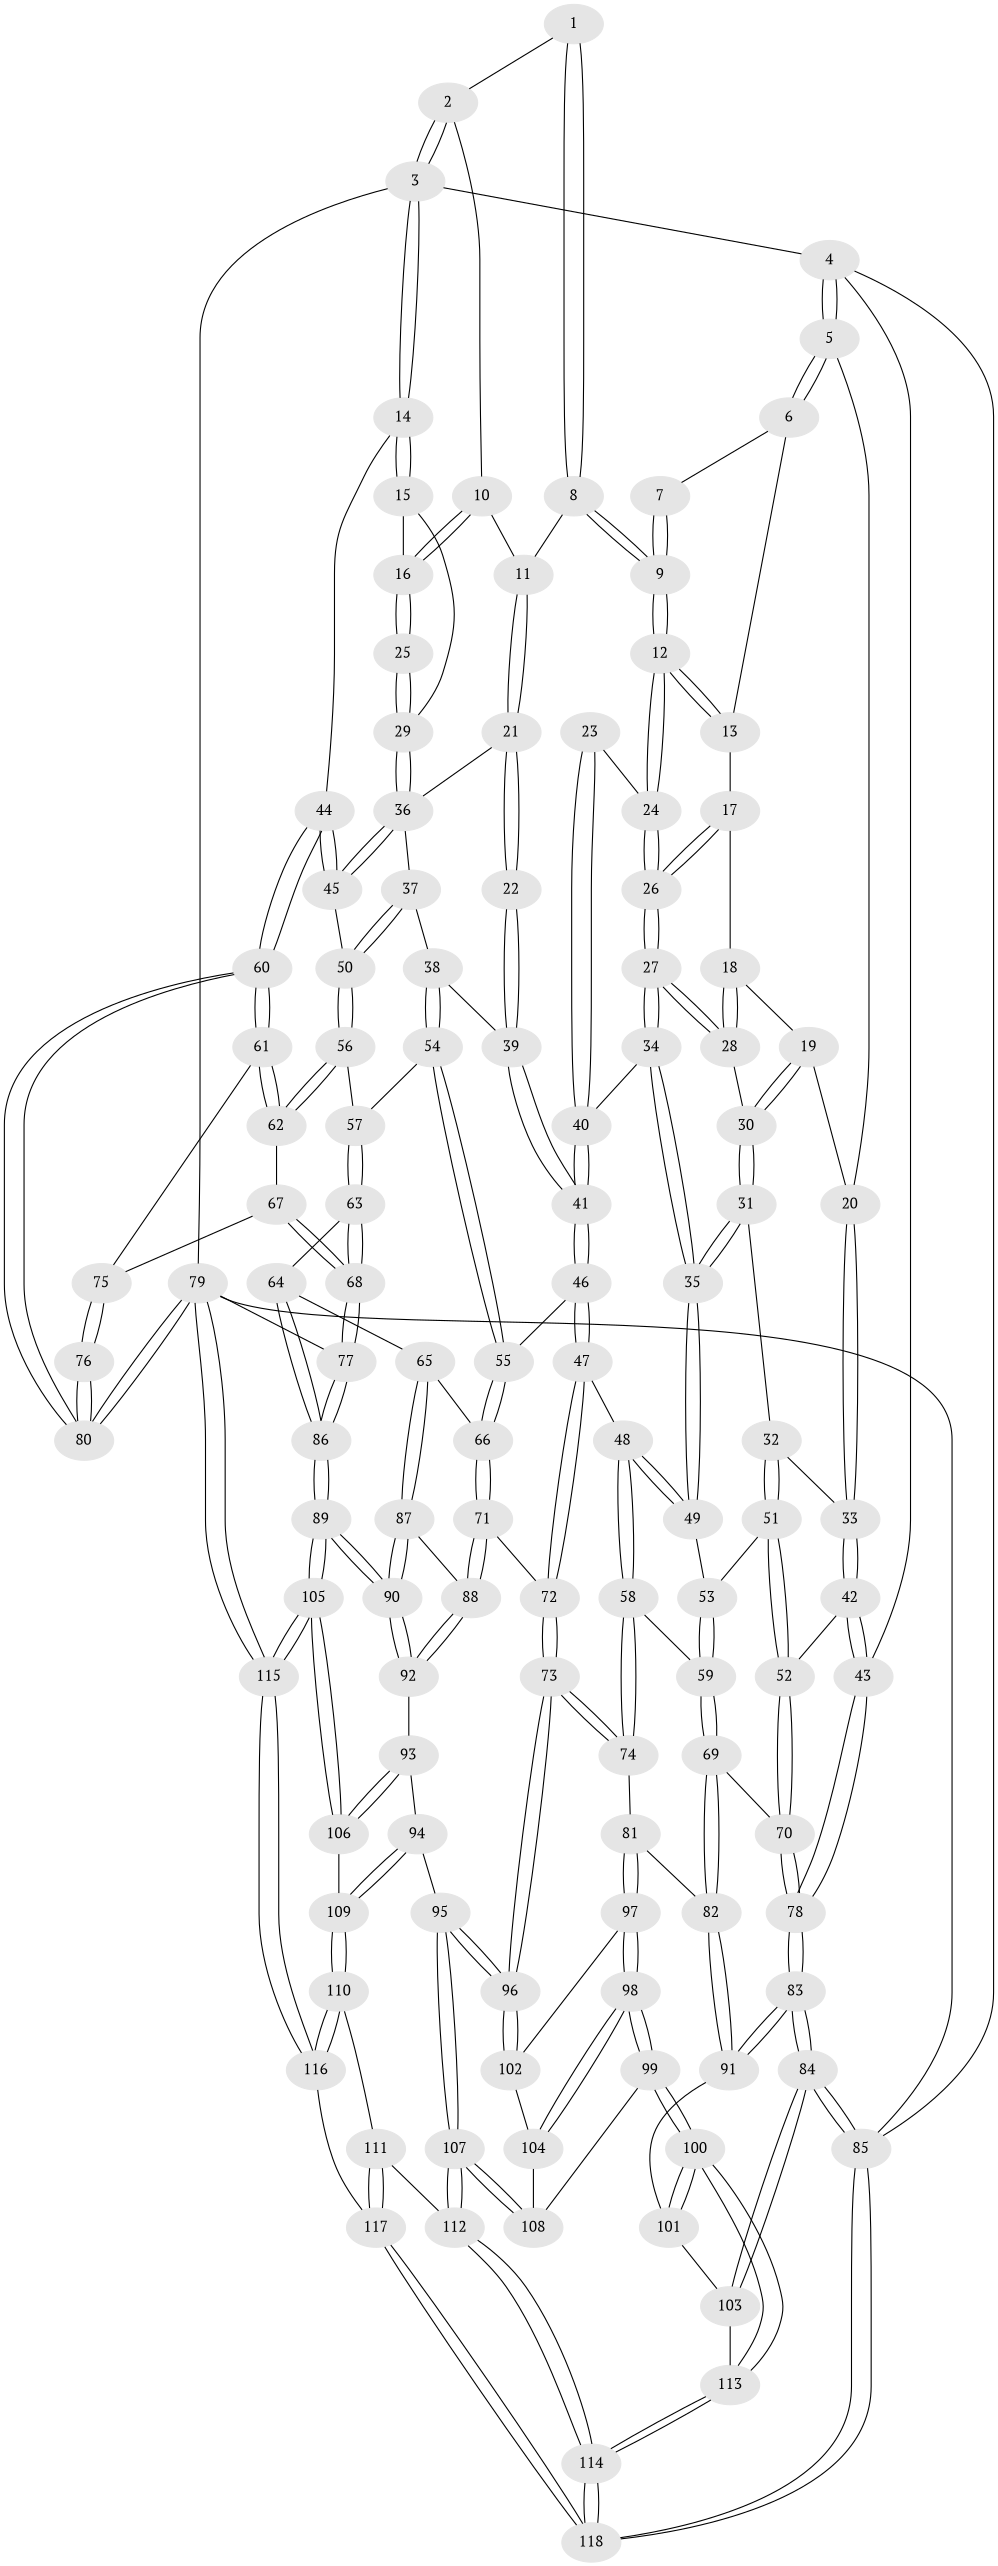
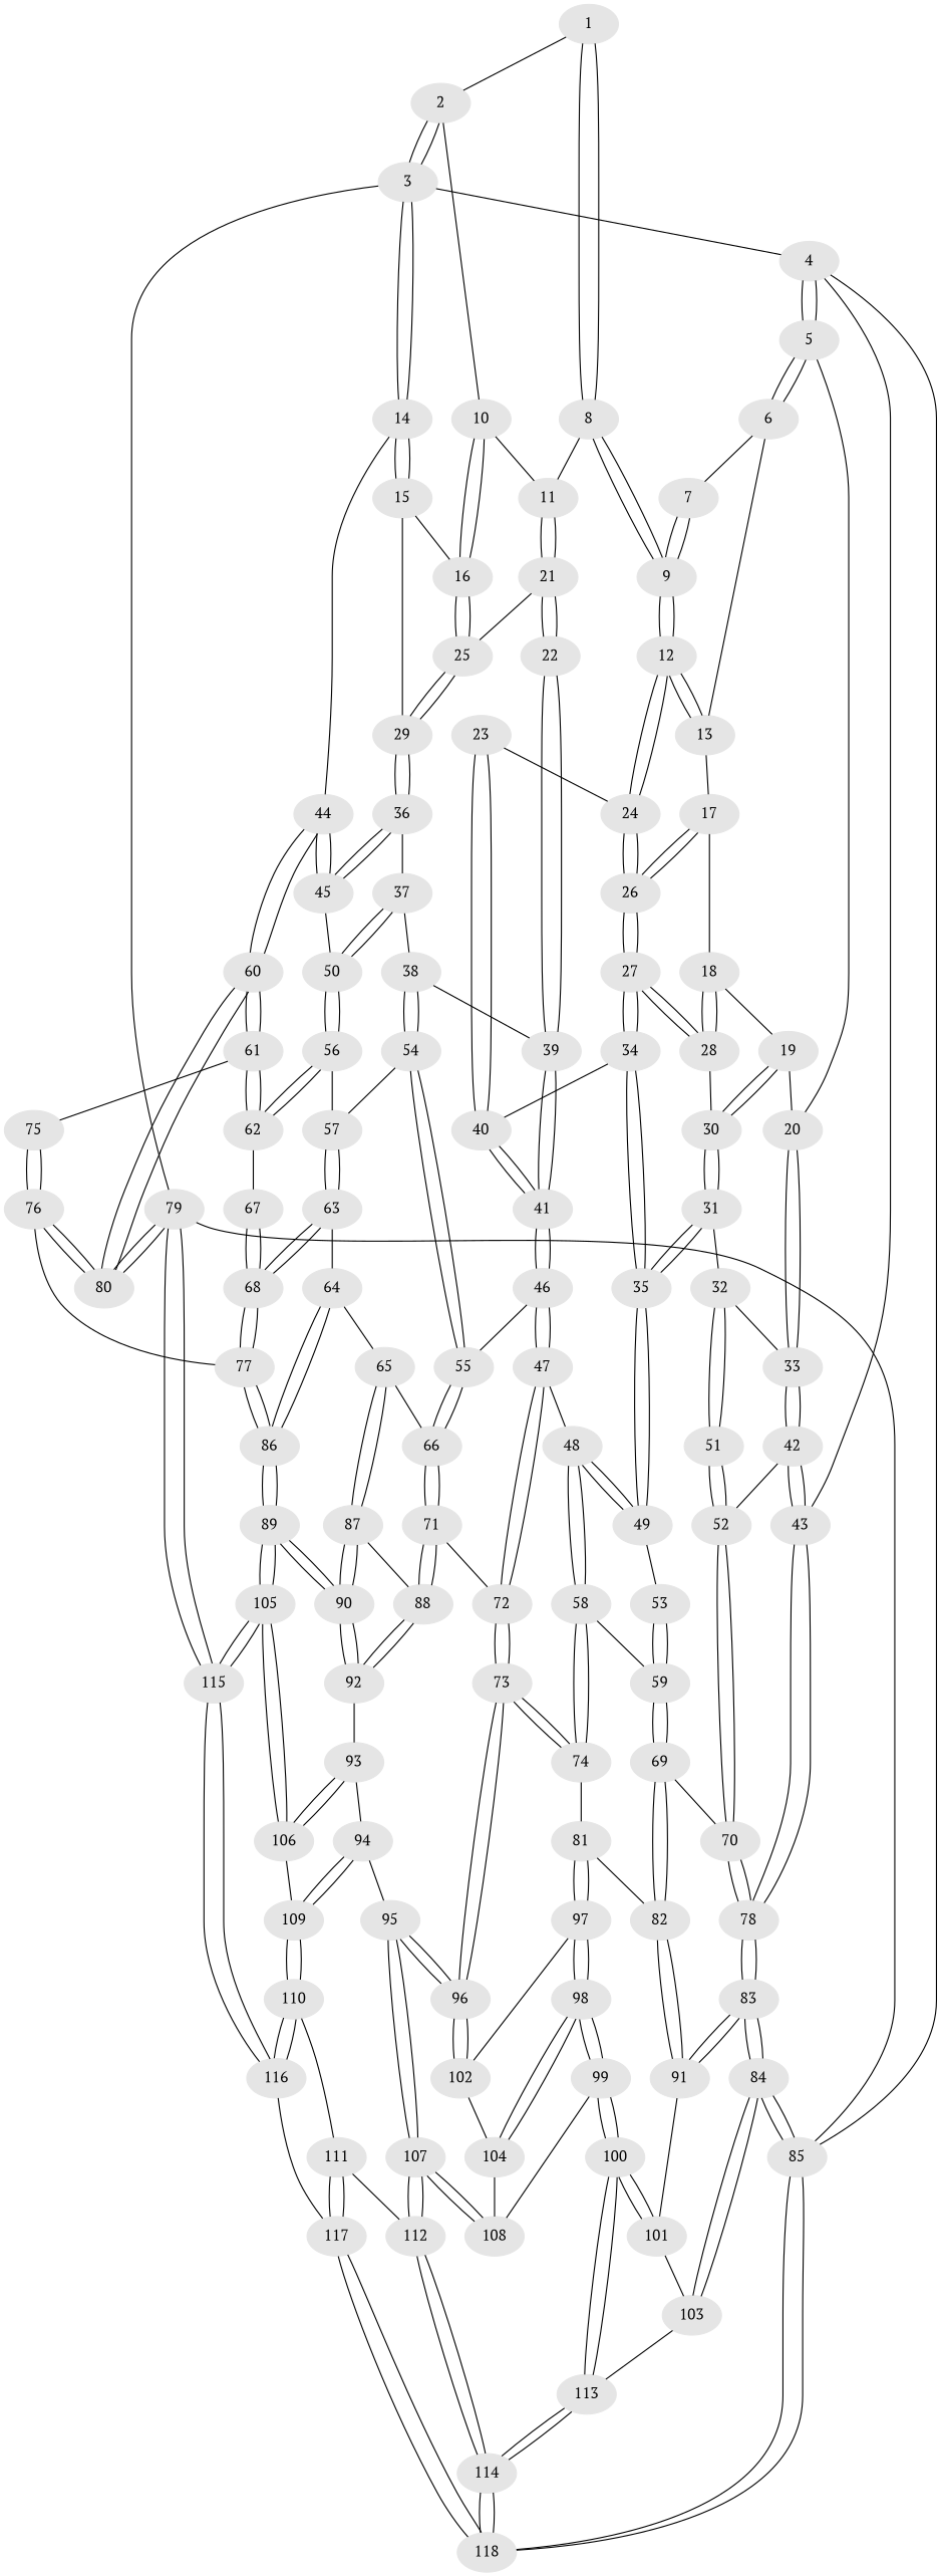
  graph {
    fontname="PT Serif"
    node [color=gray90 fontname="PT Serif" style=filled]
    edge [fontname="PT Serif"]
    1
    2
    8
    3
    10
    9
    11
    4
    14
    79
    16
    5
    43
    85
    15
    44
    80
    115
    6
    20
    78
    118
    7
    13
    33
    17
    12
    21
    24
    25
    22
    26
    18
    29
    45
    60
    36
    19
    28
    27
    30
    31
    42
    39
    23
    40
    41
    34
    35
    37
    32
    51
    49
    52
    53
    38
    50
    54
    56
    55
    57
    46
    47
    70
    83
    61
    48
    72
    66
    58
    73
    59
    74
    62
    69
    63
    71
    67
    64
    68
    81
    82
    75
    76
    65
    86
    77
    87
    89
    88
    90
    91
    92
    96
    102
    97
    84
    116
    98
    101
    103
    113
    105
    93
    106
    94
    95
    109
    107
    110
    108
    112
    104
    99
    100
    114
    111
    117
    1 -- 2
    1 -- 8
    1 -- 8
    2 -- 3
    2 -- 3
    2 -- 10
    8 -- 9
    8 -- 9
    8 -- 11
    3 -- 4
    3 -- 14
    3 -- 14
    3 -- 79
    10 -- 11
    10 -- 16
    10 -- 16
    9 -- 12
    9 -- 12
    11 -- 21
    11 -- 21
    4 -- 5
    4 -- 5
    4 -- 43
    4 -- 85
    14 -- 15
    14 -- 15
    14 -- 44
    79 -- 85
    79 -- 80
    79 -- 80
    79 -- 115
    79 -- 115
    16 -- 25
    16 -- 25
    5 -- 6
    5 -- 6
    5 -- 20
    43 -- 78
    43 -- 78
    85 -- 118
    85 -- 118
    15 -- 16
    15 -- 29
    44 -- 45
    44 -- 45
    44 -- 60
    44 -- 60
    115 -- 116
    115 -- 116
    6 -- 7
    6 -- 13
    20 -- 33
    20 -- 33
    78 -- 83
    78 -- 83
    7 -- 9
    7 -- 9
    13 -- 17
    33 -- 42
    33 -- 42
    17 -- 26
    17 -- 26
    17 -- 18
    12 -- 13
    12 -- 13
    12 -- 24
    12 -- 24
-   21 -- 36
+   21 -- 25
    21 -- 22
    21 -- 22
    24 -- 26
    24 -- 26
    25 -- 29
    25 -- 29
    22 -- 39
    22 -- 39
    26 -- 27
    26 -- 27
    18 -- 19
    18 -- 28
    18 -- 28
    29 -- 36
    29 -- 36
    45 -- 50
    60 -- 80
    60 -- 80
    60 -- 61
    60 -- 61
    36 -- 45
    36 -- 45
    36 -- 37
    19 -- 20
    19 -- 30
    19 -- 30
    28 -- 30
    27 -- 28
    27 -- 28
    27 -- 34
    27 -- 34
    30 -- 31
    30 -- 31
    31 -- 35
    31 -- 35
    31 -- 32
    42 -- 43
    42 -- 43
    42 -- 52
    39 -- 41
    39 -- 41
    23 -- 24
    23 -- 40
    23 -- 40
    40 -- 41
    40 -- 41
    41 -- 46
    41 -- 46
    34 -- 40
    34 -- 35
    34 -- 35
    35 -- 49
    35 -- 49
    37 -- 38
    37 -- 50
    37 -- 50
    32 -- 33
    32 -- 51
    32 -- 51
    51 -- 52
    51 -- 52
-   51 -- 53
    49 -- 53
    52 -- 70
    52 -- 70
    53 -- 59
    53 -- 59
    38 -- 39
    38 -- 54
    38 -- 54
    50 -- 56
    50 -- 56
    54 -- 55
    54 -- 55
    54 -- 57
    56 -- 57
    56 -- 62
    56 -- 62
    55 -- 66
    55 -- 66
    57 -- 63
    57 -- 63
    46 -- 55
    46 -- 47
    46 -- 47
    47 -- 48
    47 -- 72
    47 -- 72
    70 -- 78
    70 -- 78
    83 -- 91
    83 -- 91
    83 -- 84
    83 -- 84
    61 -- 62
    61 -- 62
    61 -- 75
    48 -- 49
    48 -- 49
    48 -- 58
    48 -- 58
    72 -- 73
    72 -- 73
    66 -- 71
    66 -- 71
    58 -- 59
    58 -- 74
    58 -- 74
    73 -- 74
    73 -- 74
    73 -- 96
    73 -- 96
    59 -- 69
    59 -- 69
    74 -- 81
    62 -- 67
    69 -- 70
    69 -- 82
    69 -- 82
    63 -- 64
    63 -- 68
    63 -- 68
    71 -- 72
    71 -- 88
    71 -- 88
    67 -- 68
    67 -- 68
-   67 -- 75
    64 -- 65
    64 -- 86
    64 -- 86
    68 -- 77
    68 -- 77
    81 -- 82
    81 -- 97
    81 -- 97
    82 -- 91
    82 -- 91
    75 -- 76
    75 -- 76
    76 -- 80
    76 -- 80
-   79 -- 77
+   76 -- 77
    65 -- 66
    65 -- 87
    65 -- 87
    86 -- 89
    86 -- 89
    77 -- 86
    77 -- 86
    87 -- 88
    87 -- 90
    87 -- 90
    89 -- 90
    89 -- 90
    89 -- 105
    89 -- 105
    88 -- 92
    88 -- 92
    90 -- 92
    90 -- 92
    91 -- 101
    92 -- 93
    96 -- 102
    96 -- 102
    102 -- 104
    97 -- 102
    97 -- 98
    97 -- 98
    84 -- 85
    84 -- 85
    84 -- 103
    84 -- 103
    116 -- 117
    98 -- 104
    98 -- 104
    98 -- 99
    98 -- 99
    101 -- 103
    103 -- 113
    113 -- 114
    113 -- 114
    105 -- 115
    105 -- 115
    105 -- 106
    105 -- 106
    93 -- 106
    93 -- 106
    93 -- 94
    106 -- 109
    94 -- 95
    94 -- 109
    94 -- 109
    95 -- 96
    95 -- 96
    95 -- 107
    95 -- 107
    109 -- 110
    109 -- 110
    107 -- 108
    107 -- 108
    107 -- 112
    107 -- 112
    110 -- 116
    110 -- 116
    110 -- 111
    112 -- 114
    112 -- 114
    104 -- 108
    99 -- 108
    99 -- 100
    99 -- 100
    100 -- 101
    100 -- 101
    100 -- 113
    100 -- 113
    114 -- 118
    114 -- 118
    111 -- 112
    111 -- 117
    111 -- 117
    117 -- 118
    117 -- 118
  }
